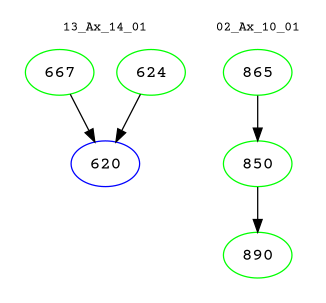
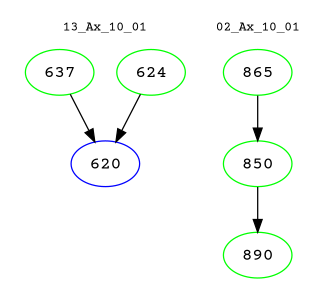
  digraph {
    fontname="Courier Prime"
    node [color=green fontname="Courier Prime"]
    edge [color=black fontname="Courier Prime"]
    n1 [label=624]
    n2 [color=blue label=620]
-   n3 [label=667]
+   n3 [label=637]
    n4 [label=865]
    n5 [label=850]
    n6 [label=890]
    subgraph cluster_1 {
      color=white
      fontsize=10
-     label="13_Ax_14_01"
+     label="13_Ax_10_01"
      n1
      n2
      n3
    }
    subgraph cluster_2 {
      color=white
      fontsize=10
      label="02_Ax_10_01"
      n4
      n5
      n6
    }
    n1 -> n2
    n3 -> n2
    n4 -> n5
    n5 -> n6
  }
